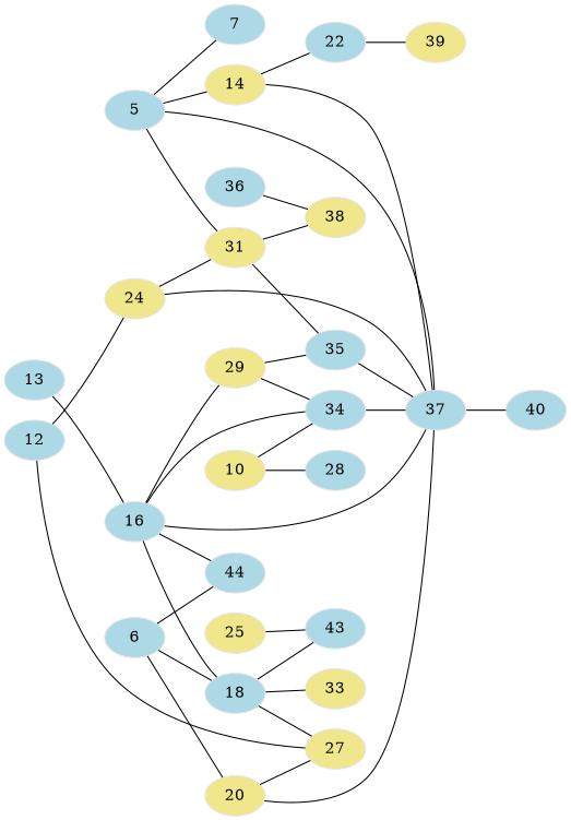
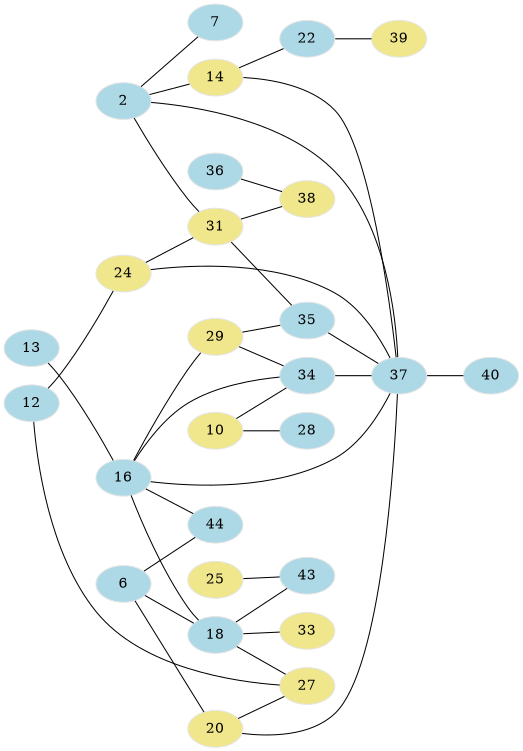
  graph {
    rankdir=LR
    node [color=gray90 fillcolor=lightblue style=filled]
    edge [weight=1.0]
-   5
+   5 [label=2]
    7
    14 [fillcolor=khaki]
    31 [fillcolor=khaki]
    37
    22
    35
    38 [fillcolor=khaki]
    40
    6
    18
    20 [fillcolor=khaki]
    44
    27 [fillcolor=khaki]
    33 [fillcolor=khaki]
    43
    10 [fillcolor=khaki]
    28
    34
    24 [fillcolor=khaki]
    12
    13
    16
    29 [fillcolor=khaki]
    39 [fillcolor=khaki]
    25 [fillcolor=khaki]
    36
    5 -- 7
    5 -- 14
    5 -- 31
    5 -- 37
    14 -- 37
    14 -- 22
    31 -- 35
    31 -- 38
    37 -- 40 [weight=3.0]
    22 -- 39
    35 -- 37
    6 -- 18
    6 -- 20
    6 -- 44 [weight=2.0]
    18 -- 27
    18 -- 33
    18 -- 43
    20 -- 37
    20 -- 27
    10 -- 28
    10 -- 34
    34 -- 37 [weight=2.0]
    24 -- 31
    24 -- 37 [weight=2.0]
    12 -- 27
    12 -- 24 [weight=2.0]
    13 -- 16
    16 -- 37 [weight=3.0]
    16 -- 18
    16 -- 44
    16 -- 34
    16 -- 29
    29 -- 35
    29 -- 34
    25 -- 43
    36 -- 38
  }
